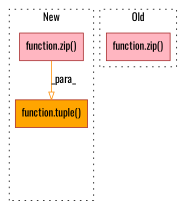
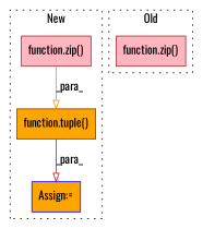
  digraph {
    fontname=Oswald
    node [a=75 l="4,1" shape=box style=filled fillcolor=orange color=brown fontname=Oswald]
    edge [arrowhead=onormal fontname=Oswald]
    n1 [l="6,1" label="function.tuple()" s="7559,7572"]
+   n2 [a=68 l=3 label="Assign:=" s=7483 color=blue]
    n3 [label="function.zip()" s="7623,7656" fillcolor=lightpink]
    n4 [label="function.zip()" s="7194,7240" fillcolor=lightpink]
    subgraph cluster_1 {
      label=New
      style=dotted
      n1
+     n2
      n3
    }
    subgraph cluster_2 {
      label=Old
      style=dotted
      n4
    }
+   n1 -> n2 [label=_para_ color=red]
    n3 -> n1 [label=_para_ color=darkorange]
  }
